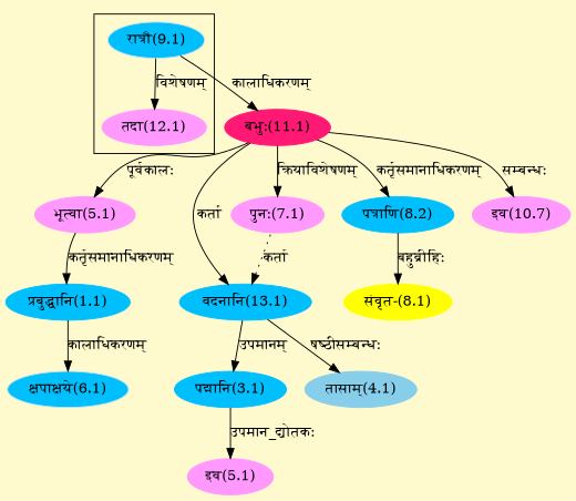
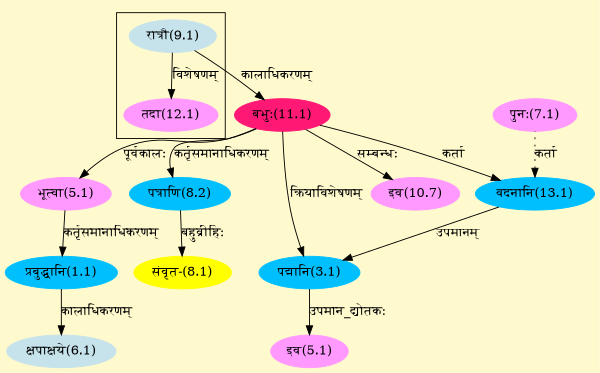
  digraph {
    bgcolor=lemonchiffon1
    compound=true
    rankdir=BT
    node [color="#FF99FF" style=filled]
    edge [dir=back]
    n1 [label="तदा(12.1)"]
-   n2 [color="#C6E2EB" label="रात्रौ(9.1)" fillcolor="#00BFFF"]
+   n2 [color="#C6E2EB" label="रात्रौ(9.1)"]
    n3 [color="#FF1975" label="बभुः(11.1)"]
    n4 [color="#00BFFF" label="प्रबुद्धानि(1.1)"]
    n5 [label="भूत्वा(5.1)"]
    n6 [label="इव(5.1)"]
    n7 [color="#00BFFF" label="पद्मानि(3.1)"]
    n8 [color="#00BFFF" label="वदनानि(13.1)"]
    n9 [label="पुनः(7.1)"]
-   n10 [color="#87CEEB" label="तासाम्(4.1)"]
-   n11 [color="#C6E2EB" label="क्षपाक्षये(6.1)" fillcolor="#00BFFF"]
+   n11 [color="#C6E2EB" label="क्षपाक्षये(6.1)"]
    n12 [color="#FFFF00" label="संवृत-(8.1)"]
    n13 [color="#00BFFF" label="पत्राणि(8.2)"]
    n14 [label="इव(10.7)"]
    subgraph cluster_1 {
      n1
      n2
    }
    n1 -> n2 [label="विशेषणम्"]
    n3 -> n2 [label="कालाधिकरणम्"]
    n4 -> n5 [label="कर्तृसमानाधिकरणम्"]
    n5 -> n3 [label="पूर्वकालः"]
    n6 -> n7 [label="उपमान_द्योतकः"]
    n7 -> n8 [label="उपमानम्"]
    n8 -> n3 [label="कर्ता"]
    n8 -> n9 [label="कर्ता" style=dotted]
-   n9 -> n3 [label="क्रियाविशेषणम्"]
-   n10 -> n8 [label="षष्ठीसम्बन्धः"]
+   n7 -> n3 [label="क्रियाविशेषणम्"]
    n11 -> n4 [label="कालाधिकरणम्"]
    n12 -> n13 [label="बहुव्रीहिः"]
    n13 -> n3 [label="कर्तृसमानाधिकरणम्"]
    n14 -> n3 [label="सम्बन्धः"]
  }
